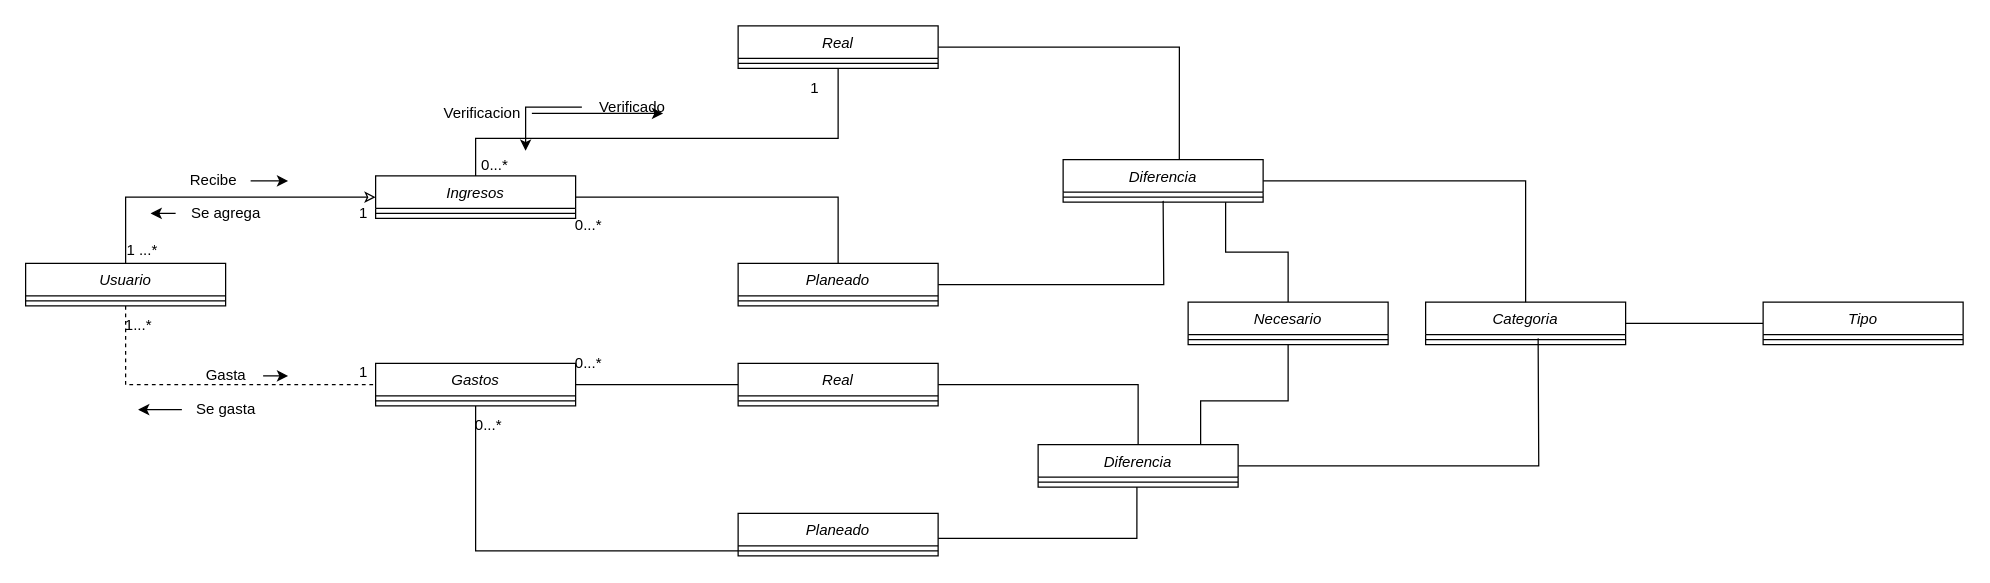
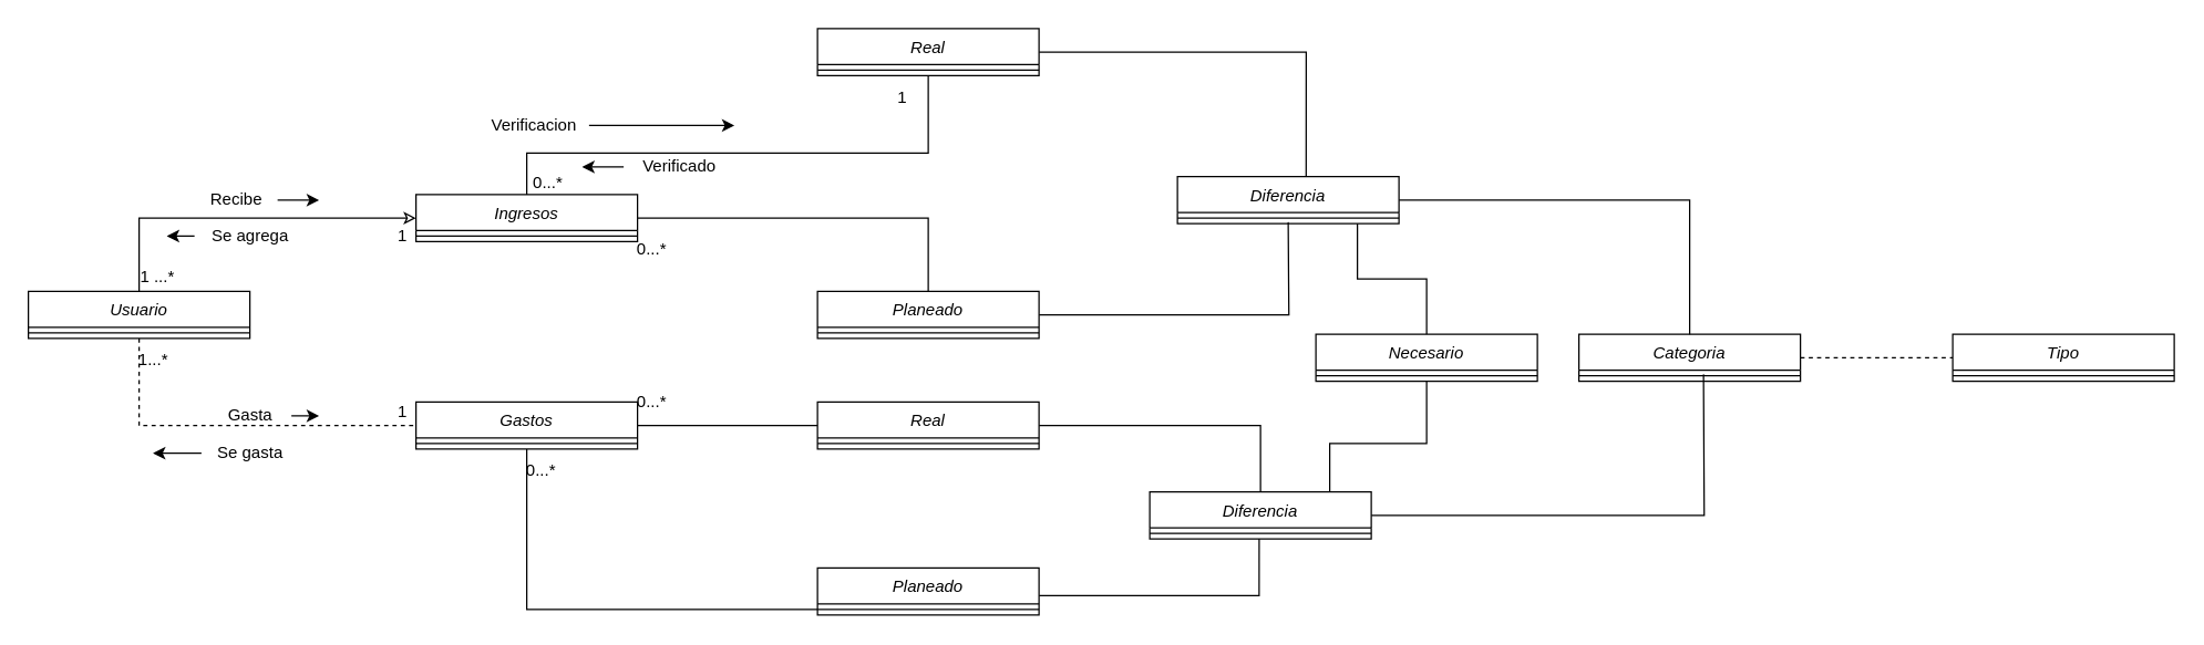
  <mxCell id="0" />
  <mxCell id="1" parent="0" />
  <mxCell id="2" style="edgeStyle=orthogonalEdgeStyle;rounded=0;orthogonalLoop=1;jettySize=auto;html=1;entryX=0;entryY=0.5;entryDx=0;entryDy=0;endArrow=classic;endFill=0;" parent="1" source="4" target="8" edge="1"><mxGeometry relative="1" as="geometry"><Array as="points"><mxPoint x="100" y="157" /></Array></mxGeometry></mxCell>
  <mxCell id="3" style="edgeStyle=orthogonalEdgeStyle;rounded=0;orthogonalLoop=1;jettySize=auto;html=1;endArrow=none;endFill=0;dashed=1;" parent="1" source="4" target="12" edge="1"><mxGeometry relative="1" as="geometry"><Array as="points"><mxPoint x="100" y="307" /></Array></mxGeometry></mxCell>
  <mxCell id="4" value="Usuario" style="swimlane;fontStyle=2;align=center;verticalAlign=top;childLayout=stackLayout;horizontal=1;startSize=26;horizontalStack=0;resizeParent=1;resizeLast=0;collapsible=1;marginBottom=0;rounded=0;shadow=0;strokeWidth=1;" parent="1" vertex="1"><mxGeometry x="20" y="210" width="160" height="34" as="geometry"><mxRectangle x="230" y="140" width="160" height="26" as="alternateBounds" /></mxGeometry></mxCell>
  <mxCell id="5" value="" style="line;html=1;strokeWidth=1;align=left;verticalAlign=middle;spacingTop=-1;spacingLeft=3;spacingRight=3;rotatable=0;labelPosition=right;points=[];portConstraint=eastwest;" parent="4" vertex="1"><mxGeometry y="26" width="160" height="8" as="geometry" /></mxCell>
  <mxCell id="6" style="edgeStyle=orthogonalEdgeStyle;rounded=0;orthogonalLoop=1;jettySize=auto;html=1;endArrow=none;endFill=0;" parent="1" source="8" target="18" edge="1"><mxGeometry relative="1" as="geometry"><Array as="points"><mxPoint x="380" y="110" /><mxPoint x="670" y="110" /></Array></mxGeometry></mxCell>
  <mxCell id="7" style="edgeStyle=orthogonalEdgeStyle;rounded=0;orthogonalLoop=1;jettySize=auto;html=1;entryX=0.5;entryY=0;entryDx=0;entryDy=0;endArrow=none;endFill=0;" parent="1" source="8" target="15" edge="1"><mxGeometry relative="1" as="geometry"><Array as="points"><mxPoint x="670" y="157" /></Array></mxGeometry></mxCell>
  <mxCell id="8" value="Ingresos" style="swimlane;fontStyle=2;align=center;verticalAlign=top;childLayout=stackLayout;horizontal=1;startSize=26;horizontalStack=0;resizeParent=1;resizeLast=0;collapsible=1;marginBottom=0;rounded=0;shadow=0;strokeWidth=1;" parent="1" vertex="1"><mxGeometry x="300" y="140" width="160" height="34" as="geometry"><mxRectangle x="230" y="140" width="160" height="26" as="alternateBounds" /></mxGeometry></mxCell>
  <mxCell id="9" value="" style="line;html=1;strokeWidth=1;align=left;verticalAlign=middle;spacingTop=-1;spacingLeft=3;spacingRight=3;rotatable=0;labelPosition=right;points=[];portConstraint=eastwest;" parent="8" vertex="1"><mxGeometry y="26" width="160" height="8" as="geometry" /></mxCell>
  <mxCell id="10" style="edgeStyle=orthogonalEdgeStyle;rounded=0;orthogonalLoop=1;jettySize=auto;html=1;endArrow=none;endFill=0;" parent="1" source="12" target="33" edge="1"><mxGeometry relative="1" as="geometry" /></mxCell>
  <mxCell id="11" style="edgeStyle=orthogonalEdgeStyle;rounded=0;orthogonalLoop=1;jettySize=auto;html=1;endArrow=none;endFill=0;" parent="1" source="12" target="31" edge="1"><mxGeometry relative="1" as="geometry" /></mxCell>
  <mxCell id="12" value="Gastos" style="swimlane;fontStyle=2;align=center;verticalAlign=top;childLayout=stackLayout;horizontal=1;startSize=26;horizontalStack=0;resizeParent=1;resizeLast=0;collapsible=1;marginBottom=0;rounded=0;shadow=0;strokeWidth=1;" parent="1" vertex="1"><mxGeometry x="300" y="290" width="160" height="34" as="geometry"><mxRectangle x="230" y="140" width="160" height="26" as="alternateBounds" /></mxGeometry></mxCell>
  <mxCell id="13" value="" style="line;html=1;strokeWidth=1;align=left;verticalAlign=middle;spacingTop=-1;spacingLeft=3;spacingRight=3;rotatable=0;labelPosition=right;points=[];portConstraint=eastwest;" parent="12" vertex="1"><mxGeometry y="26" width="160" height="8" as="geometry" /></mxCell>
  <mxCell id="14" style="edgeStyle=orthogonalEdgeStyle;rounded=0;orthogonalLoop=1;jettySize=auto;html=1;endArrow=none;endFill=0;" parent="1" source="15" edge="1"><mxGeometry relative="1" as="geometry"><mxPoint x="930" y="160" as="targetPoint" /></mxGeometry></mxCell>
  <mxCell id="15" value="Planeado" style="swimlane;fontStyle=2;align=center;verticalAlign=top;childLayout=stackLayout;horizontal=1;startSize=26;horizontalStack=0;resizeParent=1;resizeLast=0;collapsible=1;marginBottom=0;rounded=0;shadow=0;strokeWidth=1;" parent="1" vertex="1"><mxGeometry x="590" y="210" width="160" height="34" as="geometry"><mxRectangle x="230" y="140" width="160" height="26" as="alternateBounds" /></mxGeometry></mxCell>
  <mxCell id="16" value="" style="line;html=1;strokeWidth=1;align=left;verticalAlign=middle;spacingTop=-1;spacingLeft=3;spacingRight=3;rotatable=0;labelPosition=right;points=[];portConstraint=eastwest;" parent="15" vertex="1"><mxGeometry y="26" width="160" height="8" as="geometry" /></mxCell>
  <mxCell id="17" style="edgeStyle=orthogonalEdgeStyle;rounded=0;orthogonalLoop=1;jettySize=auto;html=1;entryX=0.581;entryY=0;entryDx=0;entryDy=0;entryPerimeter=0;endArrow=none;endFill=0;" parent="1" source="18" target="27" edge="1"><mxGeometry relative="1" as="geometry" /></mxCell>
  <mxCell id="18" value="Real" style="swimlane;fontStyle=2;align=center;verticalAlign=top;childLayout=stackLayout;horizontal=1;startSize=26;horizontalStack=0;resizeParent=1;resizeLast=0;collapsible=1;marginBottom=0;rounded=0;shadow=0;strokeWidth=1;" parent="1" vertex="1"><mxGeometry x="590" y="20" width="160" height="34" as="geometry"><mxRectangle x="230" y="140" width="160" height="26" as="alternateBounds" /></mxGeometry></mxCell>
  <mxCell id="19" value="" style="line;html=1;strokeWidth=1;align=left;verticalAlign=middle;spacingTop=-1;spacingLeft=3;spacingRight=3;rotatable=0;labelPosition=right;points=[];portConstraint=eastwest;" parent="18" vertex="1"><mxGeometry y="26" width="160" height="8" as="geometry" /></mxCell>
- <mxCell id="20" style="edgeStyle=orthogonalEdgeStyle;rounded=0;orthogonalLoop=1;jettySize=auto;html=1;endArrow=none;endFill=0;" parent="1" source="21" target="23" edge="1"><mxGeometry relative="1" as="geometry" /></mxCell>
+ <mxCell id="20" style="edgeStyle=orthogonalEdgeStyle;rounded=0;orthogonalLoop=1;jettySize=auto;html=1;endArrow=none;endFill=0;dashed=1;" parent="1" source="21" target="23" edge="1"><mxGeometry relative="1" as="geometry" /></mxCell>
  <mxCell id="21" value="Categoria" style="swimlane;fontStyle=2;align=center;verticalAlign=top;childLayout=stackLayout;horizontal=1;startSize=26;horizontalStack=0;resizeParent=1;resizeLast=0;collapsible=1;marginBottom=0;rounded=0;shadow=0;strokeWidth=1;" parent="1" vertex="1"><mxGeometry x="1140" y="241" width="160" height="34" as="geometry"><mxRectangle x="230" y="140" width="160" height="26" as="alternateBounds" /></mxGeometry></mxCell>
  <mxCell id="22" value="" style="line;html=1;strokeWidth=1;align=left;verticalAlign=middle;spacingTop=-1;spacingLeft=3;spacingRight=3;rotatable=0;labelPosition=right;points=[];portConstraint=eastwest;" parent="21" vertex="1"><mxGeometry y="26" width="160" height="8" as="geometry" /></mxCell>
  <mxCell id="23" value="Tipo" style="swimlane;fontStyle=2;align=center;verticalAlign=top;childLayout=stackLayout;horizontal=1;startSize=26;horizontalStack=0;resizeParent=1;resizeLast=0;collapsible=1;marginBottom=0;rounded=0;shadow=0;strokeWidth=1;" parent="1" vertex="1"><mxGeometry x="1410" y="241" width="160" height="34" as="geometry"><mxRectangle x="230" y="140" width="160" height="26" as="alternateBounds" /></mxGeometry></mxCell>
  <mxCell id="24" value="" style="line;html=1;strokeWidth=1;align=left;verticalAlign=middle;spacingTop=-1;spacingLeft=3;spacingRight=3;rotatable=0;labelPosition=right;points=[];portConstraint=eastwest;" parent="23" vertex="1"><mxGeometry y="26" width="160" height="8" as="geometry" /></mxCell>
  <mxCell id="25" style="edgeStyle=orthogonalEdgeStyle;rounded=0;orthogonalLoop=1;jettySize=auto;html=1;endArrow=none;endFill=0;" parent="1" source="27" target="21" edge="1"><mxGeometry relative="1" as="geometry" /></mxCell>
  <mxCell id="26" style="edgeStyle=orthogonalEdgeStyle;rounded=0;orthogonalLoop=1;jettySize=auto;html=1;endArrow=none;endFill=0;" parent="1" source="27" target="60" edge="1"><mxGeometry relative="1" as="geometry"><Array as="points"><mxPoint x="980" y="201" /><mxPoint x="1030" y="201" /></Array></mxGeometry></mxCell>
  <mxCell id="27" value="Diferencia" style="swimlane;fontStyle=2;align=center;verticalAlign=top;childLayout=stackLayout;horizontal=1;startSize=26;horizontalStack=0;resizeParent=1;resizeLast=0;collapsible=1;marginBottom=0;rounded=0;shadow=0;strokeWidth=1;" parent="1" vertex="1"><mxGeometry x="850" y="127" width="160" height="34" as="geometry"><mxRectangle x="230" y="140" width="160" height="26" as="alternateBounds" /></mxGeometry></mxCell>
  <mxCell id="28" value="" style="line;html=1;strokeWidth=1;align=left;verticalAlign=middle;spacingTop=-1;spacingLeft=3;spacingRight=3;rotatable=0;labelPosition=right;points=[];portConstraint=eastwest;" parent="27" vertex="1"><mxGeometry y="26" width="160" height="8" as="geometry" /></mxCell>
  <mxCell id="29" style="edgeStyle=orthogonalEdgeStyle;rounded=0;orthogonalLoop=1;jettySize=auto;html=1;entryX=0.494;entryY=1;entryDx=0;entryDy=0;entryPerimeter=0;endArrow=none;endFill=0;" parent="1" source="30" target="59" edge="1"><mxGeometry relative="1" as="geometry"><Array as="points"><mxPoint x="909" y="430" /></Array></mxGeometry></mxCell>
  <mxCell id="30" value="Planeado" style="swimlane;fontStyle=2;align=center;verticalAlign=top;childLayout=stackLayout;horizontal=1;startSize=26;horizontalStack=0;resizeParent=1;resizeLast=0;collapsible=1;marginBottom=0;rounded=0;shadow=0;strokeWidth=1;" parent="1" vertex="1"><mxGeometry x="590" y="410" width="160" height="34" as="geometry"><mxRectangle x="230" y="140" width="160" height="26" as="alternateBounds" /></mxGeometry></mxCell>
  <mxCell id="31" value="" style="line;html=1;strokeWidth=1;align=left;verticalAlign=middle;spacingTop=-1;spacingLeft=3;spacingRight=3;rotatable=0;labelPosition=right;points=[];portConstraint=eastwest;" parent="30" vertex="1"><mxGeometry y="26" width="160" height="8" as="geometry" /></mxCell>
  <mxCell id="32" style="edgeStyle=orthogonalEdgeStyle;rounded=0;orthogonalLoop=1;jettySize=auto;html=1;entryX=0.5;entryY=0;entryDx=0;entryDy=0;endArrow=none;endFill=0;" parent="1" source="33" target="58" edge="1"><mxGeometry relative="1" as="geometry" /></mxCell>
  <mxCell id="33" value="Real" style="swimlane;fontStyle=2;align=center;verticalAlign=top;childLayout=stackLayout;horizontal=1;startSize=26;horizontalStack=0;resizeParent=1;resizeLast=0;collapsible=1;marginBottom=0;rounded=0;shadow=0;strokeWidth=1;" parent="1" vertex="1"><mxGeometry x="590" y="290" width="160" height="34" as="geometry"><mxRectangle x="230" y="140" width="160" height="26" as="alternateBounds" /></mxGeometry></mxCell>
  <mxCell id="34" value="" style="line;html=1;strokeWidth=1;align=left;verticalAlign=middle;spacingTop=-1;spacingLeft=3;spacingRight=3;rotatable=0;labelPosition=right;points=[];portConstraint=eastwest;" parent="33" vertex="1"><mxGeometry y="26" width="160" height="8" as="geometry" /></mxCell>
  <mxCell id="35" value="1 ...*" style="text;html=1;align=center;verticalAlign=middle;resizable=0;points=[];autosize=1;strokeColor=none;fillColor=none;" parent="1" vertex="1"><mxGeometry x="88" y="185" width="50" height="30" as="geometry" /></mxCell>
  <mxCell id="36" value="1&lt;br&gt;" style="text;html=1;align=center;verticalAlign=middle;resizable=0;points=[];autosize=1;strokeColor=none;fillColor=none;" parent="1" vertex="1"><mxGeometry x="275" y="155" width="30" height="30" as="geometry" /></mxCell>
  <mxCell id="37" style="edgeStyle=orthogonalEdgeStyle;rounded=0;orthogonalLoop=1;jettySize=auto;html=1;" parent="1" source="38" edge="1"><mxGeometry relative="1" as="geometry"><mxPoint x="230" y="144" as="targetPoint" /></mxGeometry></mxCell>
  <mxCell id="38" value="Recibe" style="text;html=1;align=center;verticalAlign=middle;resizable=0;points=[];autosize=1;strokeColor=none;fillColor=none;" parent="1" vertex="1"><mxGeometry x="140" y="129" width="60" height="30" as="geometry" /></mxCell>
  <mxCell id="39" style="edgeStyle=orthogonalEdgeStyle;rounded=0;orthogonalLoop=1;jettySize=auto;html=1;" parent="1" source="40" edge="1"><mxGeometry relative="1" as="geometry"><mxPoint x="120" y="170" as="targetPoint" /></mxGeometry></mxCell>
  <mxCell id="40" value="Se agrega" style="text;html=1;align=center;verticalAlign=middle;resizable=0;points=[];autosize=1;strokeColor=none;fillColor=none;" parent="1" vertex="1"><mxGeometry x="140" y="155" width="80" height="30" as="geometry" /></mxCell>
  <mxCell id="41" value="0...*" style="text;html=1;align=center;verticalAlign=middle;resizable=0;points=[];autosize=1;strokeColor=none;fillColor=none;" parent="1" vertex="1"><mxGeometry x="375" y="117" width="40" height="30" as="geometry" /></mxCell>
  <mxCell id="42" value="1" style="text;html=1;align=center;verticalAlign=middle;resizable=0;points=[];autosize=1;strokeColor=none;fillColor=none;" parent="1" vertex="1"><mxGeometry x="636" y="55" width="30" height="30" as="geometry" /></mxCell>
  <mxCell id="43" value="0...*" style="text;html=1;align=center;verticalAlign=middle;resizable=0;points=[];autosize=1;strokeColor=none;fillColor=none;" parent="1" vertex="1"><mxGeometry x="450" y="165" width="40" height="30" as="geometry" /></mxCell>
  <mxCell id="44" value="0...*" style="text;html=1;align=center;verticalAlign=middle;resizable=0;points=[];autosize=1;strokeColor=none;fillColor=none;" parent="1" vertex="1"><mxGeometry x="450" y="275" width="40" height="30" as="geometry" /></mxCell>
  <mxCell id="45" value="0...*" style="text;html=1;align=center;verticalAlign=middle;resizable=0;points=[];autosize=1;strokeColor=none;fillColor=none;" parent="1" vertex="1"><mxGeometry x="370" y="325" width="40" height="30" as="geometry" /></mxCell>
  <mxCell id="46" value="1...*" style="text;html=1;align=center;verticalAlign=middle;resizable=0;points=[];autosize=1;strokeColor=none;fillColor=none;" parent="1" vertex="1"><mxGeometry x="90" y="245" width="40" height="30" as="geometry" /></mxCell>
  <mxCell id="47" value="1" style="text;html=1;align=center;verticalAlign=middle;resizable=0;points=[];autosize=1;strokeColor=none;fillColor=none;" parent="1" vertex="1"><mxGeometry x="275" y="282" width="30" height="30" as="geometry" /></mxCell>
  <mxCell id="48" style="edgeStyle=orthogonalEdgeStyle;rounded=0;orthogonalLoop=1;jettySize=auto;html=1;" parent="1" source="49" edge="1"><mxGeometry relative="1" as="geometry"><mxPoint x="230" y="300" as="targetPoint" /></mxGeometry></mxCell>
  <mxCell id="49" value="Gasta" style="text;html=1;align=center;verticalAlign=middle;resizable=0;points=[];autosize=1;strokeColor=none;fillColor=none;" parent="1" vertex="1"><mxGeometry x="150" y="285" width="60" height="30" as="geometry" /></mxCell>
  <mxCell id="50" style="edgeStyle=orthogonalEdgeStyle;rounded=0;orthogonalLoop=1;jettySize=auto;html=1;" parent="1" source="51" edge="1"><mxGeometry relative="1" as="geometry"><mxPoint x="110" y="327" as="targetPoint" /></mxGeometry></mxCell>
  <mxCell id="51" value="Se gasta" style="text;html=1;align=center;verticalAlign=middle;resizable=0;points=[];autosize=1;strokeColor=none;fillColor=none;" parent="1" vertex="1"><mxGeometry x="145" y="312" width="70" height="30" as="geometry" /></mxCell>
  <mxCell id="52" style="edgeStyle=orthogonalEdgeStyle;rounded=0;orthogonalLoop=1;jettySize=auto;html=1;" parent="1" source="53" edge="1"><mxGeometry relative="1" as="geometry"><mxPoint x="530" y="90" as="targetPoint" /></mxGeometry></mxCell>
  <mxCell id="53" value="Verificacion" style="text;html=1;align=center;verticalAlign=middle;resizable=0;points=[];autosize=1;strokeColor=none;fillColor=none;" parent="1" vertex="1"><mxGeometry x="345" y="75" width="80" height="30" as="geometry" /></mxCell>
  <mxCell id="54" style="edgeStyle=orthogonalEdgeStyle;rounded=0;orthogonalLoop=1;jettySize=auto;html=1;entryX=1.125;entryY=0.1;entryDx=0;entryDy=0;entryPerimeter=0;" parent="1" source="55" target="41" edge="1"><mxGeometry relative="1" as="geometry" /></mxCell>
- <mxCell id="55" value="Verificado" style="text;html=1;align=center;verticalAlign=middle;resizable=0;points=[];autosize=1;strokeColor=none;fillColor=none;" parent="1" vertex="1"><mxGeometry x="465" y="70" width="80" height="30" as="geometry" /></mxCell>
+ <mxCell id="55" value="Verificado" style="text;html=1;align=center;verticalAlign=middle;resizable=0;points=[];autosize=1;strokeColor=none;fillColor=none;" parent="1" vertex="1"><mxGeometry x="450" y="105" width="80" height="30" as="geometry" /></mxCell>
  <mxCell id="56" style="edgeStyle=orthogonalEdgeStyle;rounded=0;orthogonalLoop=1;jettySize=auto;html=1;endArrow=none;endFill=0;" parent="1" source="58" edge="1"><mxGeometry relative="1" as="geometry"><mxPoint x="1230" y="270" as="targetPoint" /></mxGeometry></mxCell>
  <mxCell id="57" style="edgeStyle=orthogonalEdgeStyle;rounded=0;orthogonalLoop=1;jettySize=auto;html=1;entryX=0.5;entryY=1;entryDx=0;entryDy=0;endArrow=none;endFill=0;" parent="1" source="58" target="60" edge="1"><mxGeometry relative="1" as="geometry"><Array as="points"><mxPoint x="960" y="320" /><mxPoint x="1030" y="320" /></Array></mxGeometry></mxCell>
  <mxCell id="58" value="Diferencia" style="swimlane;fontStyle=2;align=center;verticalAlign=top;childLayout=stackLayout;horizontal=1;startSize=26;horizontalStack=0;resizeParent=1;resizeLast=0;collapsible=1;marginBottom=0;rounded=0;shadow=0;strokeWidth=1;" parent="1" vertex="1"><mxGeometry x="830" y="355" width="160" height="34" as="geometry"><mxRectangle x="230" y="140" width="160" height="26" as="alternateBounds" /></mxGeometry></mxCell>
  <mxCell id="59" value="" style="line;html=1;strokeWidth=1;align=left;verticalAlign=middle;spacingTop=-1;spacingLeft=3;spacingRight=3;rotatable=0;labelPosition=right;points=[];portConstraint=eastwest;" parent="58" vertex="1"><mxGeometry y="26" width="160" height="8" as="geometry" /></mxCell>
  <mxCell id="60" value="Necesario" style="swimlane;fontStyle=2;align=center;verticalAlign=top;childLayout=stackLayout;horizontal=1;startSize=26;horizontalStack=0;resizeParent=1;resizeLast=0;collapsible=1;marginBottom=0;rounded=0;shadow=0;strokeWidth=1;" parent="1" vertex="1"><mxGeometry x="950" y="241" width="160" height="34" as="geometry"><mxRectangle x="230" y="140" width="160" height="26" as="alternateBounds" /></mxGeometry></mxCell>
  <mxCell id="61" value="" style="line;html=1;strokeWidth=1;align=left;verticalAlign=middle;spacingTop=-1;spacingLeft=3;spacingRight=3;rotatable=0;labelPosition=right;points=[];portConstraint=eastwest;" parent="60" vertex="1"><mxGeometry y="26" width="160" height="8" as="geometry" /></mxCell>
